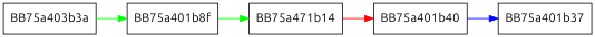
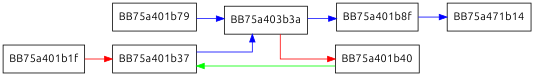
  digraph {
    fontname=Ubuntu
    rankdir=LR
    splines=ortho
    node [fontname=Ubuntu shape=box]
    edge [color=blue fontname=Ubuntu]
+   BB75a401b1f
    BB75a401b37
    n3 [label=BB75a471b14]
    n4 [label=BB75a403b3a]
    BB75a401b8f
    BB75a401b40
-   n4 -> BB75a401b8f [color=green]
-   n3 -> BB75a401b40 [color=red]
-   BB75a401b8f -> n3 [color=green]
-   BB75a401b40 -> BB75a401b37
+   BB75a401b79
+   BB75a401b1f -> BB75a401b37 [color=red]
+   BB75a401b37 -> n4
+   n4 -> BB75a401b8f
+   n4 -> BB75a401b40 [color=red]
+   BB75a401b8f -> n3
+   BB75a401b40 -> BB75a401b37 [color=green]
+   BB75a401b79 -> n4
  }
